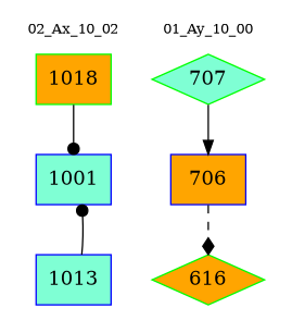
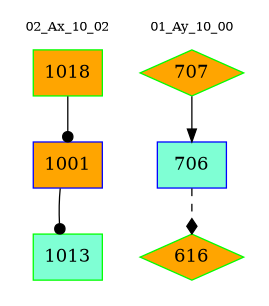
  digraph {
    node [color=green fillcolor=orange shape=box style=filled]
    edge [arrowhead=dot color=black style=solid]
    n1 [label=1018]
-   n2 [color=blue fillcolor=aquamarine label=1001]
-   n3 [color=blue fillcolor=aquamarine label=1013]
-   n4 [fillcolor=aquamarine label=707 shape=diamond]
-   n5 [color=blue label=706]
+   n2 [color=blue label=1001]
+   n3 [fillcolor=aquamarine label=1013]
+   n4 [label=707 shape=diamond]
+   n5 [color=blue fillcolor=aquamarine label=706]
    n6 [label=616 shape=diamond]
    subgraph cluster_1 {
      color=white
      fontsize=10
      label="02_Ax_10_02"
      n1
      n2
      n3
    }
    subgraph cluster_2 {
      color=white
      fontsize=10
      label="01_Ay_10_00"
      n4
      n5
      n6
    }
    n1 -> n2
-   n3 -> n2
+   n2 -> n3
    n4 -> n5 [arrowhead=normal]
    n5 -> n6 [arrowhead=diamond style=dashed]
  }
